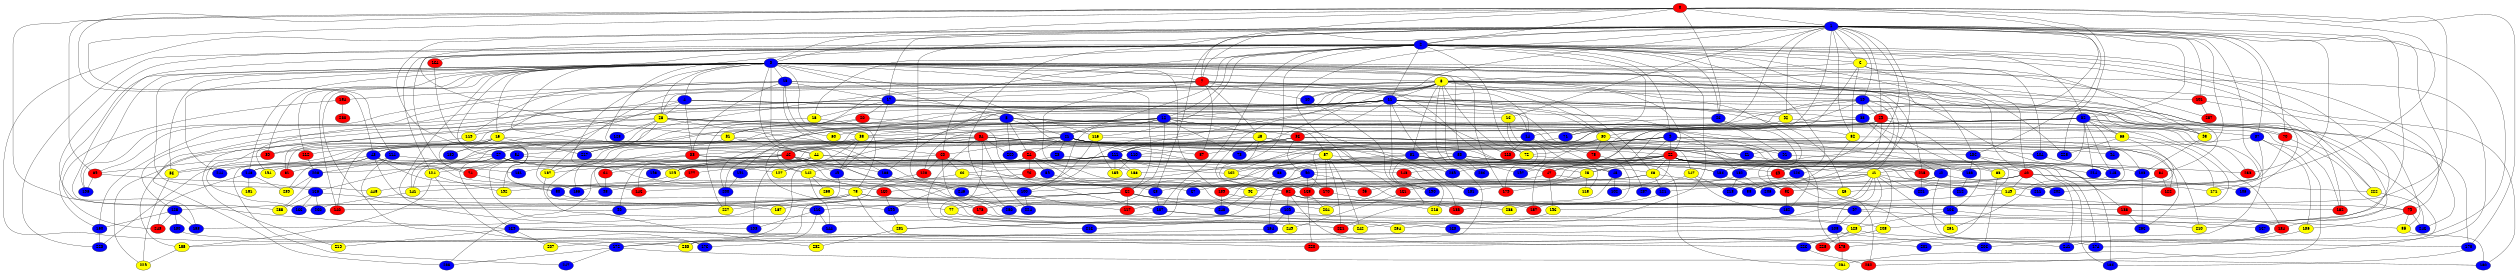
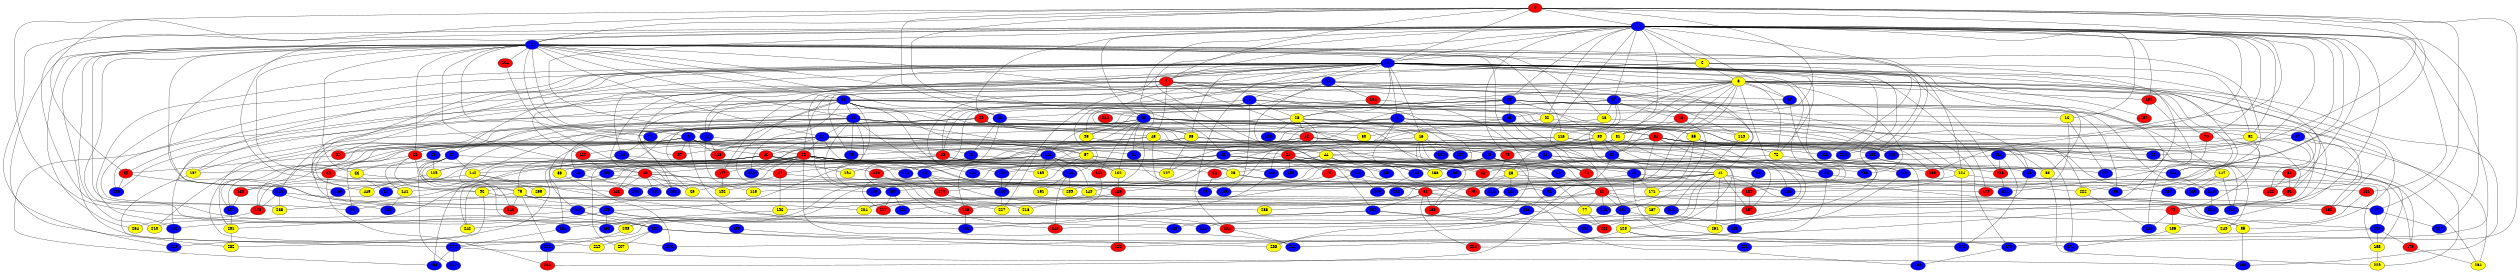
  graph {
    fontname="DejaVu Sans"
    node [fillcolor=blue fontname="DejaVu Sans" style=filled]
    edge [fontname="DejaVu Sans"]
    0 [fillcolor=red]
    1
    2
    3
    7 [fillcolor=red]
    26
    35
    43
    89 [fillcolor=red]
    97
    114
    153
    171 [fillcolor=yellow]
    178
    228
    6 [fillcolor=yellow]
    10
    14
    16 [fillcolor=yellow]
    17
    19
    29 [fillcolor=red]
    31 [fillcolor=yellow]
    32
    37
    61
    63
    70 [fillcolor=red]
    75 [fillcolor=red]
    80
    82 [fillcolor=yellow]
    88
    92 [fillcolor=yellow]
    101 [fillcolor=red]
    136
    149 [fillcolor=yellow]
    156
    161 [fillcolor=red]
    167
    172
    201
    203 [fillcolor=yellow]
    245
    250
    253 [fillcolor=red]
    9
    11
    12
    18 [fillcolor=yellow]
    21
    40 [fillcolor=red]
    44 [fillcolor=yellow]
    46 [fillcolor=red]
    60 [fillcolor=red]
    66 [fillcolor=yellow]
    69 [fillcolor=red]
    71
    72 [fillcolor=yellow]
    74 [fillcolor=red]
    105
    107
    115 [fillcolor=yellow]
    124 [fillcolor=yellow]
    164 [fillcolor=red]
    169
    206
    210 [fillcolor=yellow]
    222 [fillcolor=yellow]
    223
    254 [fillcolor=yellow]
    255 [fillcolor=yellow]
    4
    5
    8 [fillcolor=yellow]
    13
    15 [fillcolor=yellow]
    27
    28 [fillcolor=yellow]
    38 [fillcolor=yellow]
    39 [fillcolor=red]
    53
    56 [fillcolor=yellow]
    62 [fillcolor=red]
    79 [fillcolor=red]
    86 [fillcolor=red]
    99
    110
    112 [fillcolor=red]
    134 [fillcolor=red]
    139 [fillcolor=red]
    140 [fillcolor=red]
    145
    148
    150
    177 [fillcolor=red]
    179 [fillcolor=red]
    188
    193
    195
    204 [fillcolor=yellow]
    215 [fillcolor=red]
    244
    n103 [fillcolor=yellow label=448]
    257 [fillcolor=red]
    25 [fillcolor=yellow]
    48 [fillcolor=yellow]
    87 [fillcolor=red]
    137 [fillcolor=yellow]
    158 [fillcolor=yellow]
    227 [fillcolor=yellow]
    91
    120 [fillcolor=red]
    50 [fillcolor=yellow]
    106
    42
    146 [fillcolor=red]
    77 [fillcolor=yellow]
    151
    239 [fillcolor=yellow]
    165
    108
    208
    176
    186
    98 [fillcolor=yellow]
    104
    197
    261 [fillcolor=red]
    33 [fillcolor=red]
    113 [fillcolor=red]
    45
    118 [fillcolor=yellow]
    20 [fillcolor=red]
    49
    147 [fillcolor=yellow]
    252 [fillcolor=red]
    30 [fillcolor=yellow]
    182 [fillcolor=red]
    111
    127 [fillcolor=yellow]
    83 [fillcolor=yellow]
    34 [fillcolor=red]
    126
    202
    131
    217
    55 [fillcolor=yellow]
    41 [fillcolor=yellow]
    94
    47 [fillcolor=red]
    214
    143 [fillcolor=red]
    162 [fillcolor=yellow]
    209
    234 [fillcolor=yellow]
    135 [fillcolor=yellow]
    220 [fillcolor=red]
    84 [fillcolor=red]
    221
    133 [fillcolor=red]
    116
    122 [fillcolor=red]
    160 [fillcolor=red]
    213
    168 [fillcolor=red]
    246
    183
    175 [fillcolor=red]
    196 [fillcolor=yellow]
    205
    249 [fillcolor=yellow]
    180
    235
    247
    226
    22 [fillcolor=red]
    152
    231 [fillcolor=yellow]
    256
    36 [fillcolor=red]
    65 [fillcolor=yellow]
    125
    190
    191
    219 [fillcolor=yellow]
    259
    200
    73
    57 [fillcolor=yellow]
    100
    141 [fillcolor=yellow]
    142 [fillcolor=yellow]
    78 [fillcolor=yellow]
    24 [fillcolor=red]
    23
    90
    194 [fillcolor=yellow]
    129 [fillcolor=yellow]
    170 [fillcolor=red]
    242 [fillcolor=yellow]
    173 [fillcolor=red]
    96 [fillcolor=yellow]
    67
    163
    199
    159 [fillcolor=yellow]
    185 [fillcolor=yellow]
    192 [fillcolor=yellow]
    207 [fillcolor=yellow]
    155
    119 [fillcolor=yellow]
    138 [fillcolor=red]
    51
    52 [fillcolor=red]
    68 [fillcolor=yellow]
    85 [fillcolor=yellow]
    189
    233 [fillcolor=yellow]
    236
    132
    184 [fillcolor=red]
    81 [fillcolor=red]
    54
    128
    174
    103
    229 [fillcolor=yellow]
    187 [fillcolor=yellow]
    117 [fillcolor=red]
    240
    241
    157 [fillcolor=red]
    251 [fillcolor=yellow]
    243 [fillcolor=red]
    181 [fillcolor=yellow]
    64 [fillcolor=red]
    59
    76 [fillcolor=red]
    95 [fillcolor=red]
    109
    198
    166
    212
    232 [fillcolor=yellow]
    102
    154
    237
    58
    225 [fillcolor=red]
    121
    93
    211
    130
    224
    260
    144
    258 [fillcolor=yellow]
    123 [fillcolor=yellow]
    230 [fillcolor=red]
    238 [fillcolor=yellow]
    216
    218 [fillcolor=yellow]
    0 -- 1
    0 -- 2
    0 -- 3
    0 -- 7
    0 -- 26
    0 -- 35
    0 -- 43
    0 -- 89
    0 -- 97
    0 -- 114
    0 -- 153
    0 -- 171
    0 -- 178
    0 -- 228
    1 -- 2
    1 -- 3
    1 -- 7
    1 -- 6
    1 -- 10
    1 -- 14
    1 -- 16
    1 -- 17
    1 -- 19
    1 -- 29
    1 -- 31
    1 -- 32
    1 -- 37
    1 -- 61
    1 -- 63
    1 -- 70
    1 -- 75
    1 -- 80
    1 -- 82
    1 -- 88
    1 -- 92
    1 -- 101
    1 -- 136
    1 -- 149
    1 -- 156
    1 -- 161
    1 -- 167
    1 -- 172
    1 -- 201
    1 -- 203
    1 -- 245
    1 -- 250
    1 -- 253
    2 -- 26
    2 -- 6
    2 -- 32
    2 -- 136
    2 -- 9
    2 -- 11
    2 -- 12
    2 -- 18
    2 -- 21
    2 -- 40
    2 -- 44
    2 -- 46
    2 -- 60
    2 -- 66
    2 -- 69
    2 -- 71
    2 -- 72
    2 -- 74
    2 -- 105
    2 -- 107
    2 -- 115
    2 -- 124
    2 -- 164
    2 -- 169
    2 -- 206
    2 -- 210
    2 -- 222
    2 -- 223
    2 -- 254
    2 -- 255
    3 -- 7
    3 -- 228
    3 -- 4
    3 -- 5
    3 -- 8
    3 -- 13
    3 -- 15
    3 -- 27
    3 -- 28
    3 -- 38
    3 -- 39
    3 -- 53
    3 -- 56
    3 -- 62
    3 -- 79
    3 -- 86
    3 -- 99
    3 -- 110
    3 -- 112
    3 -- 134
    3 -- 139
    3 -- 140
    3 -- 145
    3 -- 148
    3 -- 150
    3 -- 177
    3 -- 179
    3 -- 188
    3 -- 193
    3 -- 195
    3 -- 204
    3 -- 215
    3 -- 244
    3 -- n103
    3 -- 257
    7 -- 89
    7 -- 178
    7 -- 10
    7 -- 14
    7 -- 19
    7 -- 15
    7 -- 25
    7 -- 48
    7 -- 87
    7 -- 137
    7 -- 158
    7 -- 227
    26 -- 86
    26 -- 91
    26 -- 120
    35 -- 71
    35 -- 50
    35 -- 106
    35 -- 42
    43 -- 63
    43 -- 56
    43 -- 244
    43 -- 146
    43 -- 77
    43 -- 151
    43 -- 239
    89 -- 195
    89 -- 165
    97 -- 167
    97 -- 108
    114 -- 215
    114 -- 208
    114 -- 176
    178 -- 186
    6 -- 82
    6 -- 40
    6 -- 8
    6 -- 98
    6 -- 104
    6 -- 197
    10 -- 261
    14 -- 33
    14 -- 113
    14 -- 45
    14 -- 118
    16 -- 179
    16 -- 197
    17 -- 18
    17 -- 115
    17 -- 140
    17 -- 150
    17 -- 20
    17 -- 49
    17 -- 147
    17 -- 252
    19 -- 35
    19 -- 29
    19 -- 88
    19 -- 245
    19 -- 98
    19 -- 30
    19 -- 182
    19 -- 111
    19 -- 127
    29 -- 69
    29 -- 38
    29 -- 83
    29 -- 34
    29 -- 126
    29 -- 202
    31 -- 44
    31 -- 131
    31 -- 217
    32 -- 37
    32 -- 71
    32 -- 222
    32 -- 145
    32 -- 98
    32 -- 55
    32 -- 41
    32 -- 94
    32 -- 47
    32 -- 214
    32 -- 143
    32 -- 162
    37 -- 209
    37 -- 234
    37 -- 135
    37 -- 220
    61 -- 84
    63 -- 107
    70 -- 79
    70 -- 221
    75 -- 133
    80 -- 116
    82 -- 122
    82 -- 160
    82 -- 213
    92 -- 253
    92 -- 168
    101 -- 257
    101 -- 246
    136 -- 186
    136 -- 183
    136 -- 175
    149 -- 182
    149 -- 196
    156 -- 205
    161 -- 249
    172 -- 180
    172 -- 235
    172 -- 247
    203 -- 226
    245 -- 250
    9 -- 210
    9 -- 99
    9 -- 25
    9 -- 87
    9 -- 91
    9 -- 113
    9 -- 22
    9 -- 152
    9 -- 231
    9 -- 256
    11 -- 35
    11 -- 14
    11 -- 92
    11 -- 12
    11 -- 27
    11 -- 38
    11 -- 113
    11 -- 30
    11 -- 111
    11 -- 55
    11 -- 235
    11 -- 36
    11 -- 65
    11 -- 125
    11 -- 190
    11 -- 191
    11 -- 219
    11 -- 259
    12 -- 75
    12 -- 21
    12 -- 62
    12 -- 134
    12 -- 48
    12 -- 137
    12 -- 165
    12 -- 200
    12 -- 73
    12 -- 57
    12 -- 100
    12 -- 141
    12 -- 142
    18 -- 124
    18 -- 78
    21 -- 61
    21 -- 46
    21 -- 60
    21 -- 39
    21 -- 56
    21 -- 87
    21 -- 94
    21 -- 22
    21 -- 57
    21 -- 24
    21 -- 23
    21 -- 90
    40 -- 63
    40 -- 149
    40 -- 105
    40 -- 222
    40 -- 146
    40 -- 202
    40 -- 65
    44 -- 156
    44 -- 193
    44 -- 151
    44 -- 45
    44 -- 191
    46 -- 188
    46 -- 137
    46 -- 49
    46 -- 235
    46 -- 194
    46 -- 129
    46 -- 170
    46 -- 242
    60 -- 66
    60 -- 120
    60 -- 146
    60 -- 173
    60 -- 96
    66 -- 78
    66 -- 67
    69 -- 252
    69 -- 96
    71 -- 110
    72 -- 215
    72 -- 158
    74 -- 80
    107 -- 169
    107 -- 210
    107 -- 163
    115 -- 136
    115 -- 199
    115 -- 159
    124 -- 176
    124 -- 185
    124 -- 192
    164 -- 192
    169 -- 201
    169 -- 220
    169 -- 219
    169 -- 207
    222 -- 246
    4 -- 26
    4 -- 16
    4 -- 28
    4 -- 33
    4 -- 131
    4 -- 194
    4 -- 155
    5 -- 82
    5 -- 21
    5 -- 217
    5 -- 209
    5 -- 183
    5 -- 200
    5 -- 24
    5 -- 119
    5 -- 138
    8 -- 10
    8 -- 17
    8 -- 31
    8 -- 70
    8 -- 101
    8 -- 11
    8 -- 72
    8 -- 28
    8 -- 188
    8 -- 30
    8 -- 182
    8 -- 84
    8 -- 180
    8 -- 22
    8 -- 73
    8 -- 51
    8 -- 52
    8 -- 68
    8 -- 85
    8 -- 189
    8 -- 233
    8 -- 236
    13 -- 17
    13 -- 195
    13 -- 50
    13 -- 33
    13 -- 41
    13 -- 100
    13 -- 119
    13 -- 132
    13 -- 184
    15 -- 74
    15 -- 39
    15 -- 217
    15 -- 133
    15 -- 189
    15 -- 81
    27 -- 169
    27 -- 127
    27 -- 247
    27 -- 141
    27 -- 142
    27 -- 78
    28 -- 43
    28 -- 70
    28 -- 60
    28 -- 107
    28 -- 34
    28 -- 36
-   28 -- 185
+   115 -- 185
    28 -- 81
    28 -- 54
    28 -- 128
    38 -- 112
    38 -- 49
    38 -- 127
    38 -- 199
    38 -- 174
    39 -- 89
    53 -- 153
    53 -- 156
    53 -- 250
    53 -- 197
    53 -- 236
    53 -- 103
    56 -- 229
    62 -- 97
    62 -- 172
    62 -- 106
    62 -- 77
    62 -- 187
    62 -- 117
    62 -- 240
    79 -- 135
    79 -- 246
    79 -- 85
    86 -- 152
    110 -- 202
    110 -- 129
    110 -- 159
    112 -- 208
    134 -- 241
    139 -- 240
    139 -- 157
    145 -- 251
    148 -- 239
    148 -- 243
    148 -- 181
    150 -- 223
    177 -- 192
    188 -- 245
    215 -- 221
    25 -- 179
    25 -- 118
    25 -- 52
    48 -- 53
    48 -- 259
    48 -- 73
    48 -- 155
    48 -- 52
    137 -- 232
    91 -- 138
    91 -- 132
    120 -- 227
    106 -- 134
    106 -- 251
    106 -- 123
    42 -- 171
    42 -- 131
    42 -- 100
    42 -- 174
    77 -- 261
    165 -- 255
    165 -- 173
    165 -- 166
    165 -- 260
    108 -- 206
    108 -- 175
    108 -- 185
    208 -- 255
    208 -- 239
    98 -- 103
    104 -- 145
    33 -- 148
    33 -- 45
    33 -- 47
    33 -- 64
    45 -- 173
    45 -- 102
    20 -- 31
    20 -- 106
    20 -- 229
    49 -- 108
    49 -- 166
    147 -- 213
    147 -- 152
    147 -- 237
    30 -- 75
    30 -- 51
    30 -- 103
    30 -- 157
    30 -- 237
    111 -- 149
    111 -- 148
    111 -- 158
    111 -- 208
    111 -- 143
    111 -- 162
    111 -- 142
    111 -- 159
    111 -- 207
    83 -- 206
    34 -- 43
    34 -- 61
    34 -- 46
    34 -- 209
    34 -- 234
    34 -- 249
    34 -- 51
    34 -- 187
    34 -- 224
    34 -- 216
    126 -- 161
    126 -- 241
    55 -- 171
    55 -- 228
    55 -- 72
    55 -- 211
    41 -- 108
    41 -- 221
    41 -- 205
    41 -- 163
    41 -- 155
    41 -- 157
    41 -- 251
    41 -- 121
    41 -- 211
    41 -- 123
    94 -- 211
    47 -- 196
    47 -- 65
    47 -- 93
    143 -- 218
    162 -- 168
    135 -- 174
    84 -- 86
    84 -- 122
    116 -- 193
    116 -- 233
    116 -- 144
    160 -- 199
    168 -- 204
    168 -- 220
    183 -- 212
    175 -- 234
    196 -- 242
    226 -- 252
    22 -- 40
    22 -- 177
    22 -- 25
    22 -- 42
    22 -- 186
    22 -- 83
    22 -- 41
    22 -- 47
    22 -- 214
    22 -- 183
    22 -- 231
    22 -- 259
    22 -- 90
    22 -- 67
    22 -- 68
    22 -- 241
    22 -- 102
    22 -- 154
    231 -- 232
    36 -- 223
    36 -- 104
    36 -- 111
    36 -- 126
    36 -- 175
    36 -- 90
    36 -- 93
    125 -- 153
    125 -- 150
    125 -- 243
    125 -- 130
    191 -- 200
    200 -- 227
    57 -- 253
    57 -- 261
    57 -- 162
    57 -- 170
    57 -- 242
    100 -- 117
    100 -- 224
    141 -- 260
    142 -- 160
    142 -- 144
    142 -- 258
    78 -- 97
    78 -- 79
    78 -- 99
    78 -- 140
    78 -- 226
    78 -- 125
    24 -- 64
    24 -- 59
    24 -- 76
    24 -- 95
    24 -- 109
    24 -- 198
    23 -- 69
    23 -- 129
    90 -- 168
    90 -- 170
    90 -- 96
    90 -- 117
    90 -- 238
    129 -- n103
    170 -- 218
    173 -- 254
    96 -- 240
+   96 -- 232
    199 -- 231
    185 -- 229
    119 -- 166
    138 -- 256
    51 -- 126
    51 -- 190
    51 -- 68
    51 -- 81
    51 -- 58
    52 -- 133
    52 -- 116
    52 -- 138
    52 -- 85
    52 -- 109
    52 -- 225
    68 -- 88
    68 -- 141
    68 -- 95
    68 -- 121
    85 -- 180
    132 -- 204
    132 -- 213
    132 -- 205
    184 -- 243
    184 -- 230
    54 -- 203
    54 -- 74
    54 -- 124
    54 -- 123
    103 -- 256
    64 -- 93
    59 -- 62
    76 -- 80
    76 -- 190
    109 -- 203
    109 -- 249
    109 -- 154
    109 -- 216
    154 -- 172
    58 -- 139
    121 -- 238
    130 -- 233
    123 -- 178
    123 -- 176
    123 -- 225
  }
